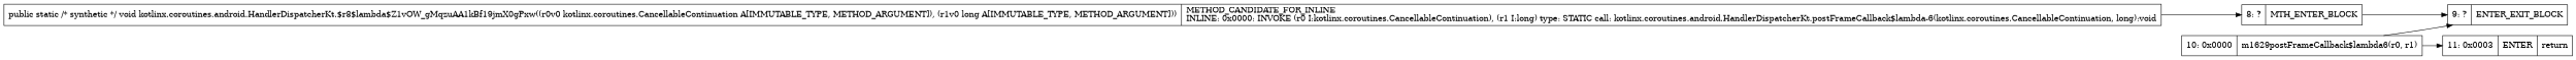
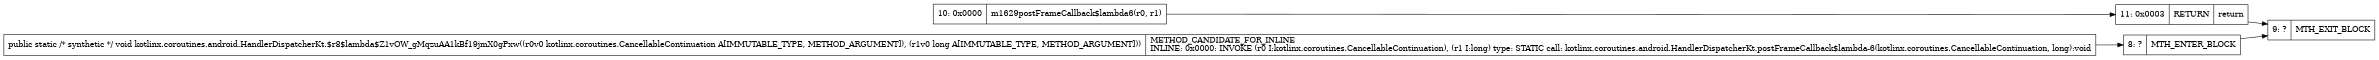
  digraph {
    rankdir=LR
    node [shape=record]
    n1 [label="{8\:\ ?|MTH_ENTER_BLOCK\l}"]
-   n2 [label="{9\:\ ?|ENTER_EXIT_BLOCK\l}"]
+   n2 [label="{9\:\ ?|MTH_EXIT_BLOCK\l}"]
    n3 [label="{10\:\ 0x0000|m1629postFrameCallback$lambda6(r0, r1)\l}"]
-   n4 [label="{11\:\ 0x0003|ENTER\l|return\l}"]
+   n4 [label="{11\:\ 0x0003|RETURN\l|return\l}"]
    n5 [label="{public static \/* synthetic *\/ void kotlinx.coroutines.android.HandlerDispatcherKt.$r8$lambda$Z1vOW_gMqzuAA1kBf19jmX0gPxw((r0v0 kotlinx.coroutines.CancellableContinuation A[IMMUTABLE_TYPE, METHOD_ARGUMENT]), (r1v0 long A[IMMUTABLE_TYPE, METHOD_ARGUMENT]))  | METHOD_CANDIDATE_FOR_INLINE\lINLINE: 0x0000: INVOKE  (r0 I:kotlinx.coroutines.CancellableContinuation), (r1 I:long) type: STATIC call: kotlinx.coroutines.android.HandlerDispatcherKt.postFrameCallback$lambda\-6(kotlinx.coroutines.CancellableContinuation, long):void\l}"]
    n1 -> n2
    n3 -> n4
-   n3 -> n2
+   n4 -> n2
    n5 -> n1
  }
